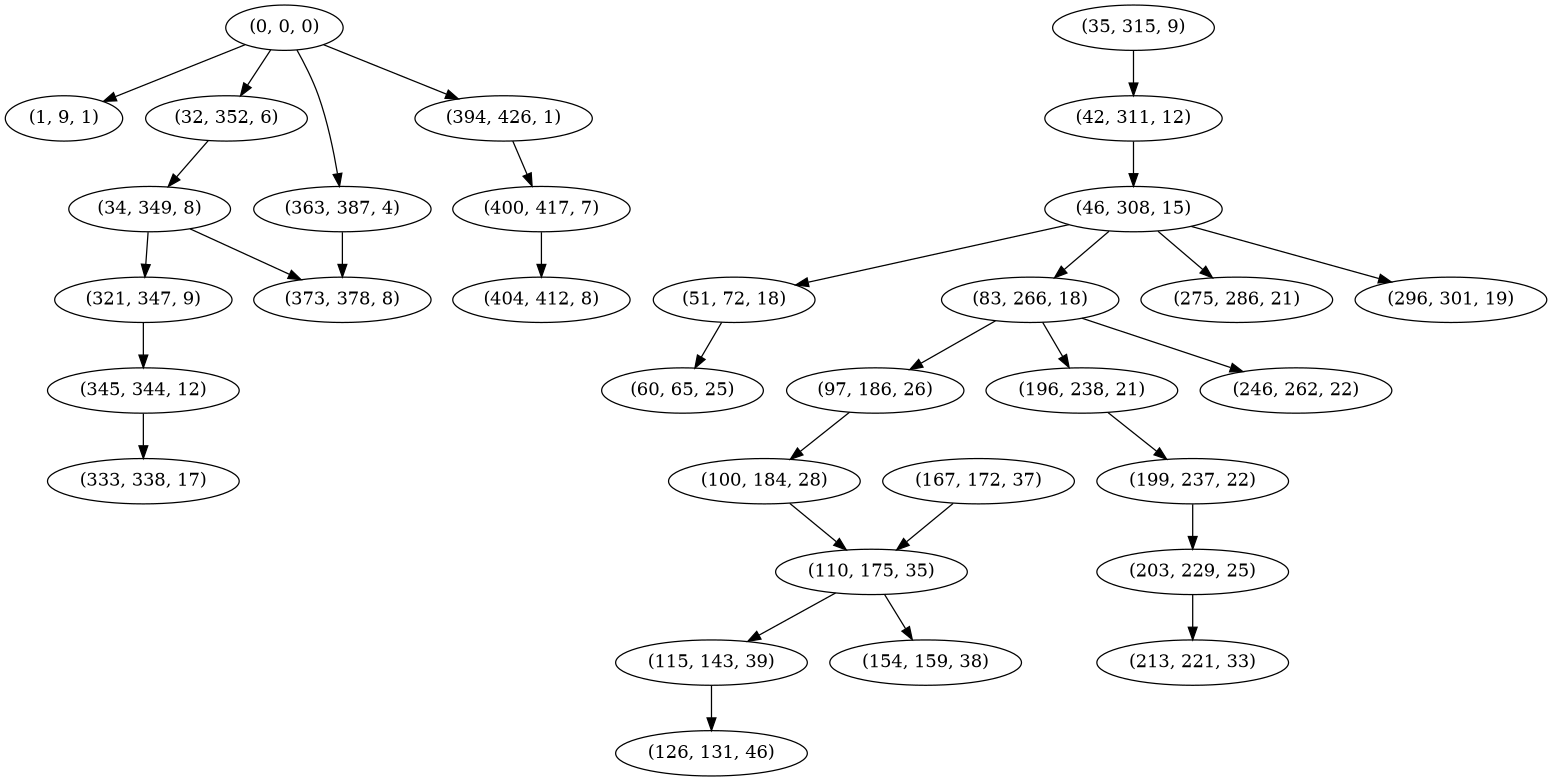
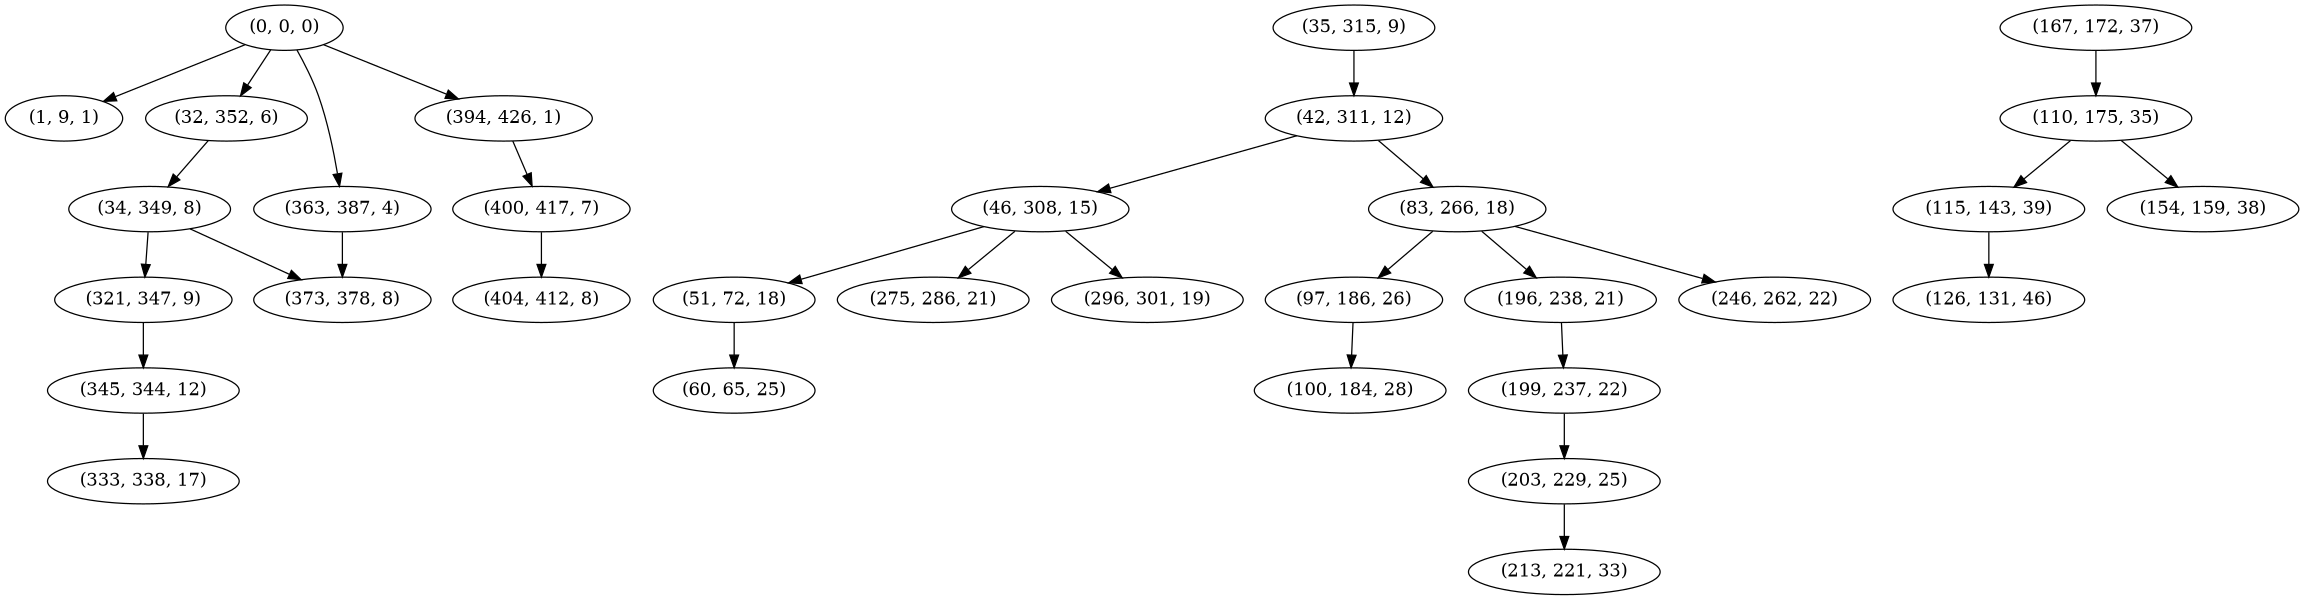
  digraph {
    "(0, 0, 0)"
    "(1, 9, 1)"
    "(32, 352, 6)"
    "(363, 387, 4)"
    "(394, 426, 1)"
    "(34, 349, 8)"
    "(373, 378, 8)"
    "(400, 417, 7)"
    "(321, 347, 9)"
    "(35, 315, 9)"
    "(42, 311, 12)"
    n12 [label="(345, 344, 12)"]
    "(46, 308, 15)"
    "(51, 72, 18)"
    "(83, 266, 18)"
    "(275, 286, 21)"
    "(296, 301, 19)"
    "(60, 65, 25)"
    "(97, 186, 26)"
    "(196, 238, 21)"
    "(246, 262, 22)"
    "(100, 184, 28)"
    "(199, 237, 22)"
    "(110, 175, 35)"
    "(115, 143, 39)"
    "(154, 159, 38)"
    "(126, 131, 46)"
    "(167, 172, 37)"
    "(203, 229, 25)"
    "(213, 221, 33)"
    "(333, 338, 17)"
    "(404, 412, 8)"
    "(0, 0, 0)" -> "(1, 9, 1)"
    "(0, 0, 0)" -> "(32, 352, 6)"
    "(0, 0, 0)" -> "(363, 387, 4)"
    "(0, 0, 0)" -> "(394, 426, 1)"
    "(32, 352, 6)" -> "(34, 349, 8)"
    "(363, 387, 4)" -> "(373, 378, 8)"
    "(394, 426, 1)" -> "(400, 417, 7)"
    "(34, 349, 8)" -> "(373, 378, 8)"
    "(34, 349, 8)" -> "(321, 347, 9)"
    "(400, 417, 7)" -> "(404, 412, 8)"
    "(321, 347, 9)" -> n12
    "(35, 315, 9)" -> "(42, 311, 12)"
    "(42, 311, 12)" -> "(46, 308, 15)"
    n12 -> "(333, 338, 17)"
    "(46, 308, 15)" -> "(51, 72, 18)"
-   "(46, 308, 15)" -> "(83, 266, 18)"
+   "(42, 311, 12)" -> "(83, 266, 18)"
    "(46, 308, 15)" -> "(275, 286, 21)"
    "(46, 308, 15)" -> "(296, 301, 19)"
    "(51, 72, 18)" -> "(60, 65, 25)"
    "(83, 266, 18)" -> "(97, 186, 26)"
    "(83, 266, 18)" -> "(196, 238, 21)"
    "(83, 266, 18)" -> "(246, 262, 22)"
    "(97, 186, 26)" -> "(100, 184, 28)"
    "(196, 238, 21)" -> "(199, 237, 22)"
-   "(100, 184, 28)" -> "(110, 175, 35)"
    "(199, 237, 22)" -> "(203, 229, 25)"
    "(110, 175, 35)" -> "(115, 143, 39)"
    "(110, 175, 35)" -> "(154, 159, 38)"
    "(115, 143, 39)" -> "(126, 131, 46)"
    "(167, 172, 37)" -> "(110, 175, 35)"
    "(203, 229, 25)" -> "(213, 221, 33)"
  }
